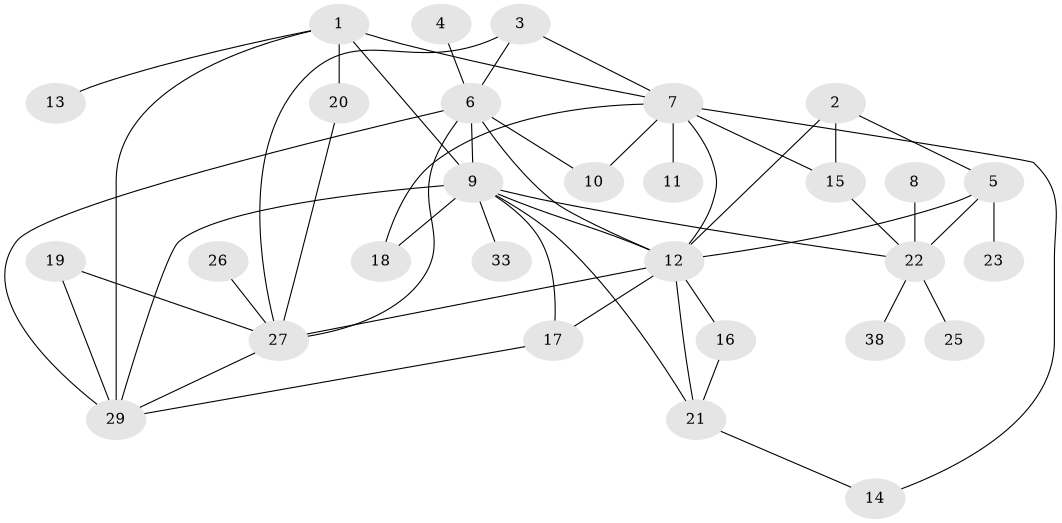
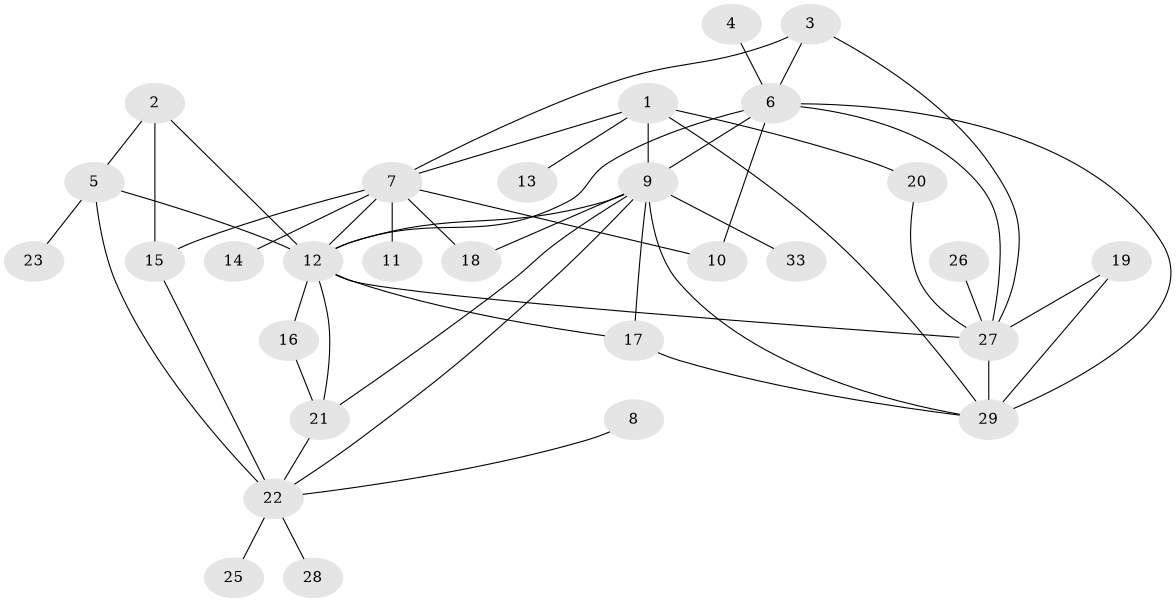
  graph {
    node [color=gray90 style=filled]
    edge [weight=1.0]
    1
    7
    9
    13
    20
    29
    12
    15
    10
    11
    14
    18
    22
    17
    21
    n16 [label=33]
    27
    2
    5
    23
    16
    3
    6
    4
    25
-   28 [label=38]
+   28
    8
    19
    26
    1 -- 7
    1 -- 9
    1 -- 13
    1 -- 20
    1 -- 29
    7 -- 12
    7 -- 15 [weight=2.0]
    7 -- 10
    7 -- 11
    7 -- 14
    7 -- 18
    9 -- 29
    9 -- 12
    9 -- 18
    9 -- 22
    9 -- 17
    9 -- 21
    9 -- n16 [weight=2.0]
    20 -- 27
    12 -- 17
    12 -- 21
    12 -- 27
    12 -- 16
    15 -- 22
    22 -- 25
    22 -- 28
    17 -- 29
-   21 -- 14
+   21 -- 22
    27 -- 29
    2 -- 12
    2 -- 15
    2 -- 5
    5 -- 12
    5 -- 22 [weight=2.0]
    5 -- 23
    16 -- 21
    3 -- 7
    3 -- 27
    3 -- 6
    6 -- 9
    6 -- 29 [weight=2.0]
    6 -- 12
    6 -- 10
    6 -- 27
    4 -- 6
    8 -- 22
    19 -- 29
    19 -- 27
    26 -- 27
  }
